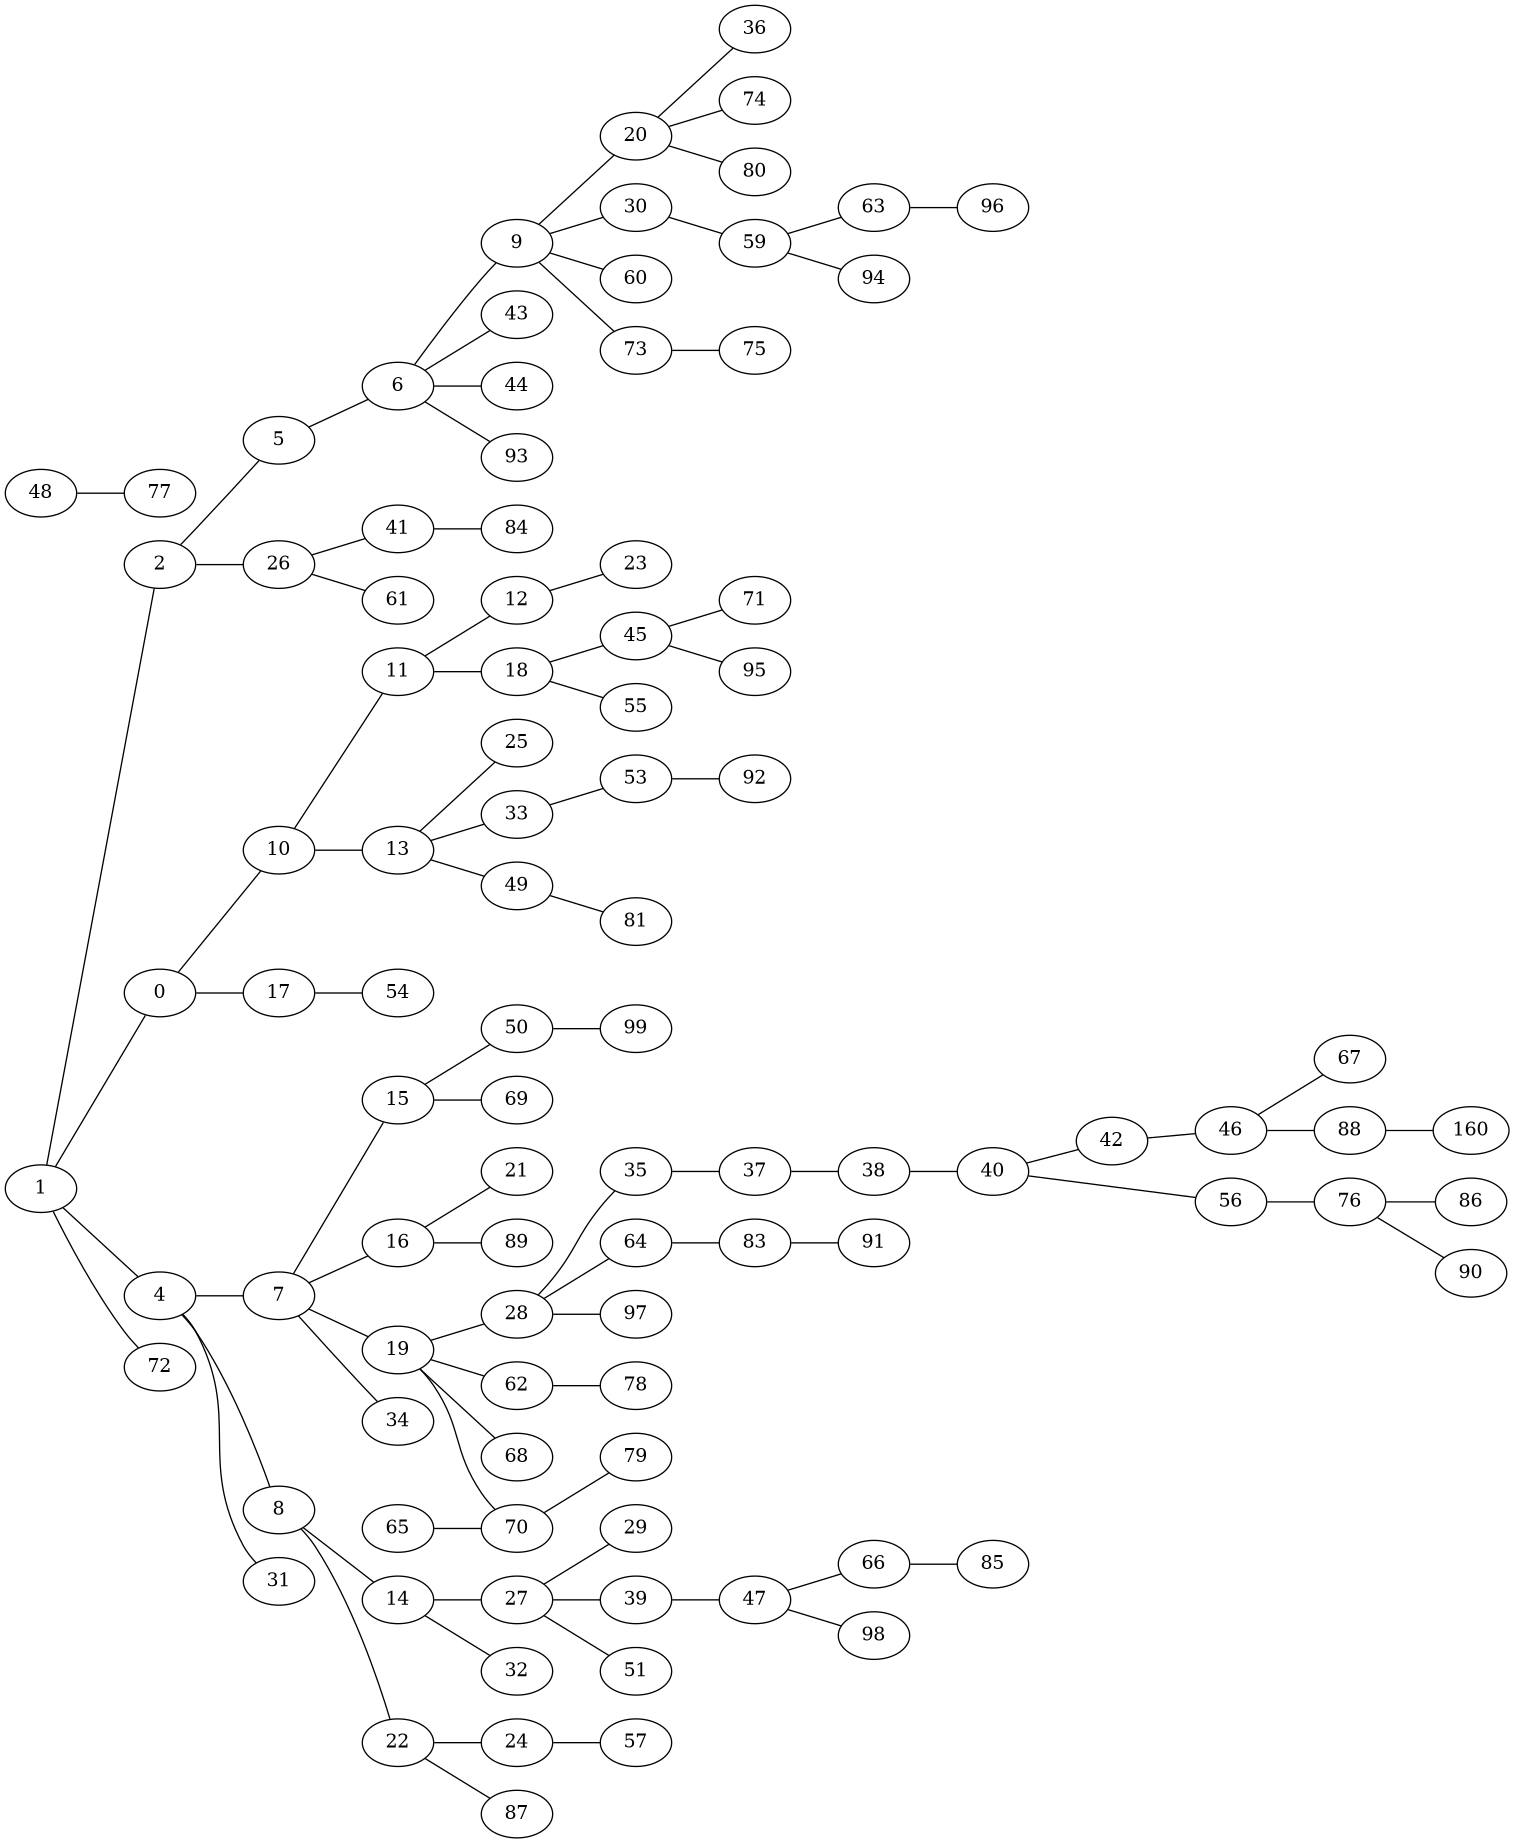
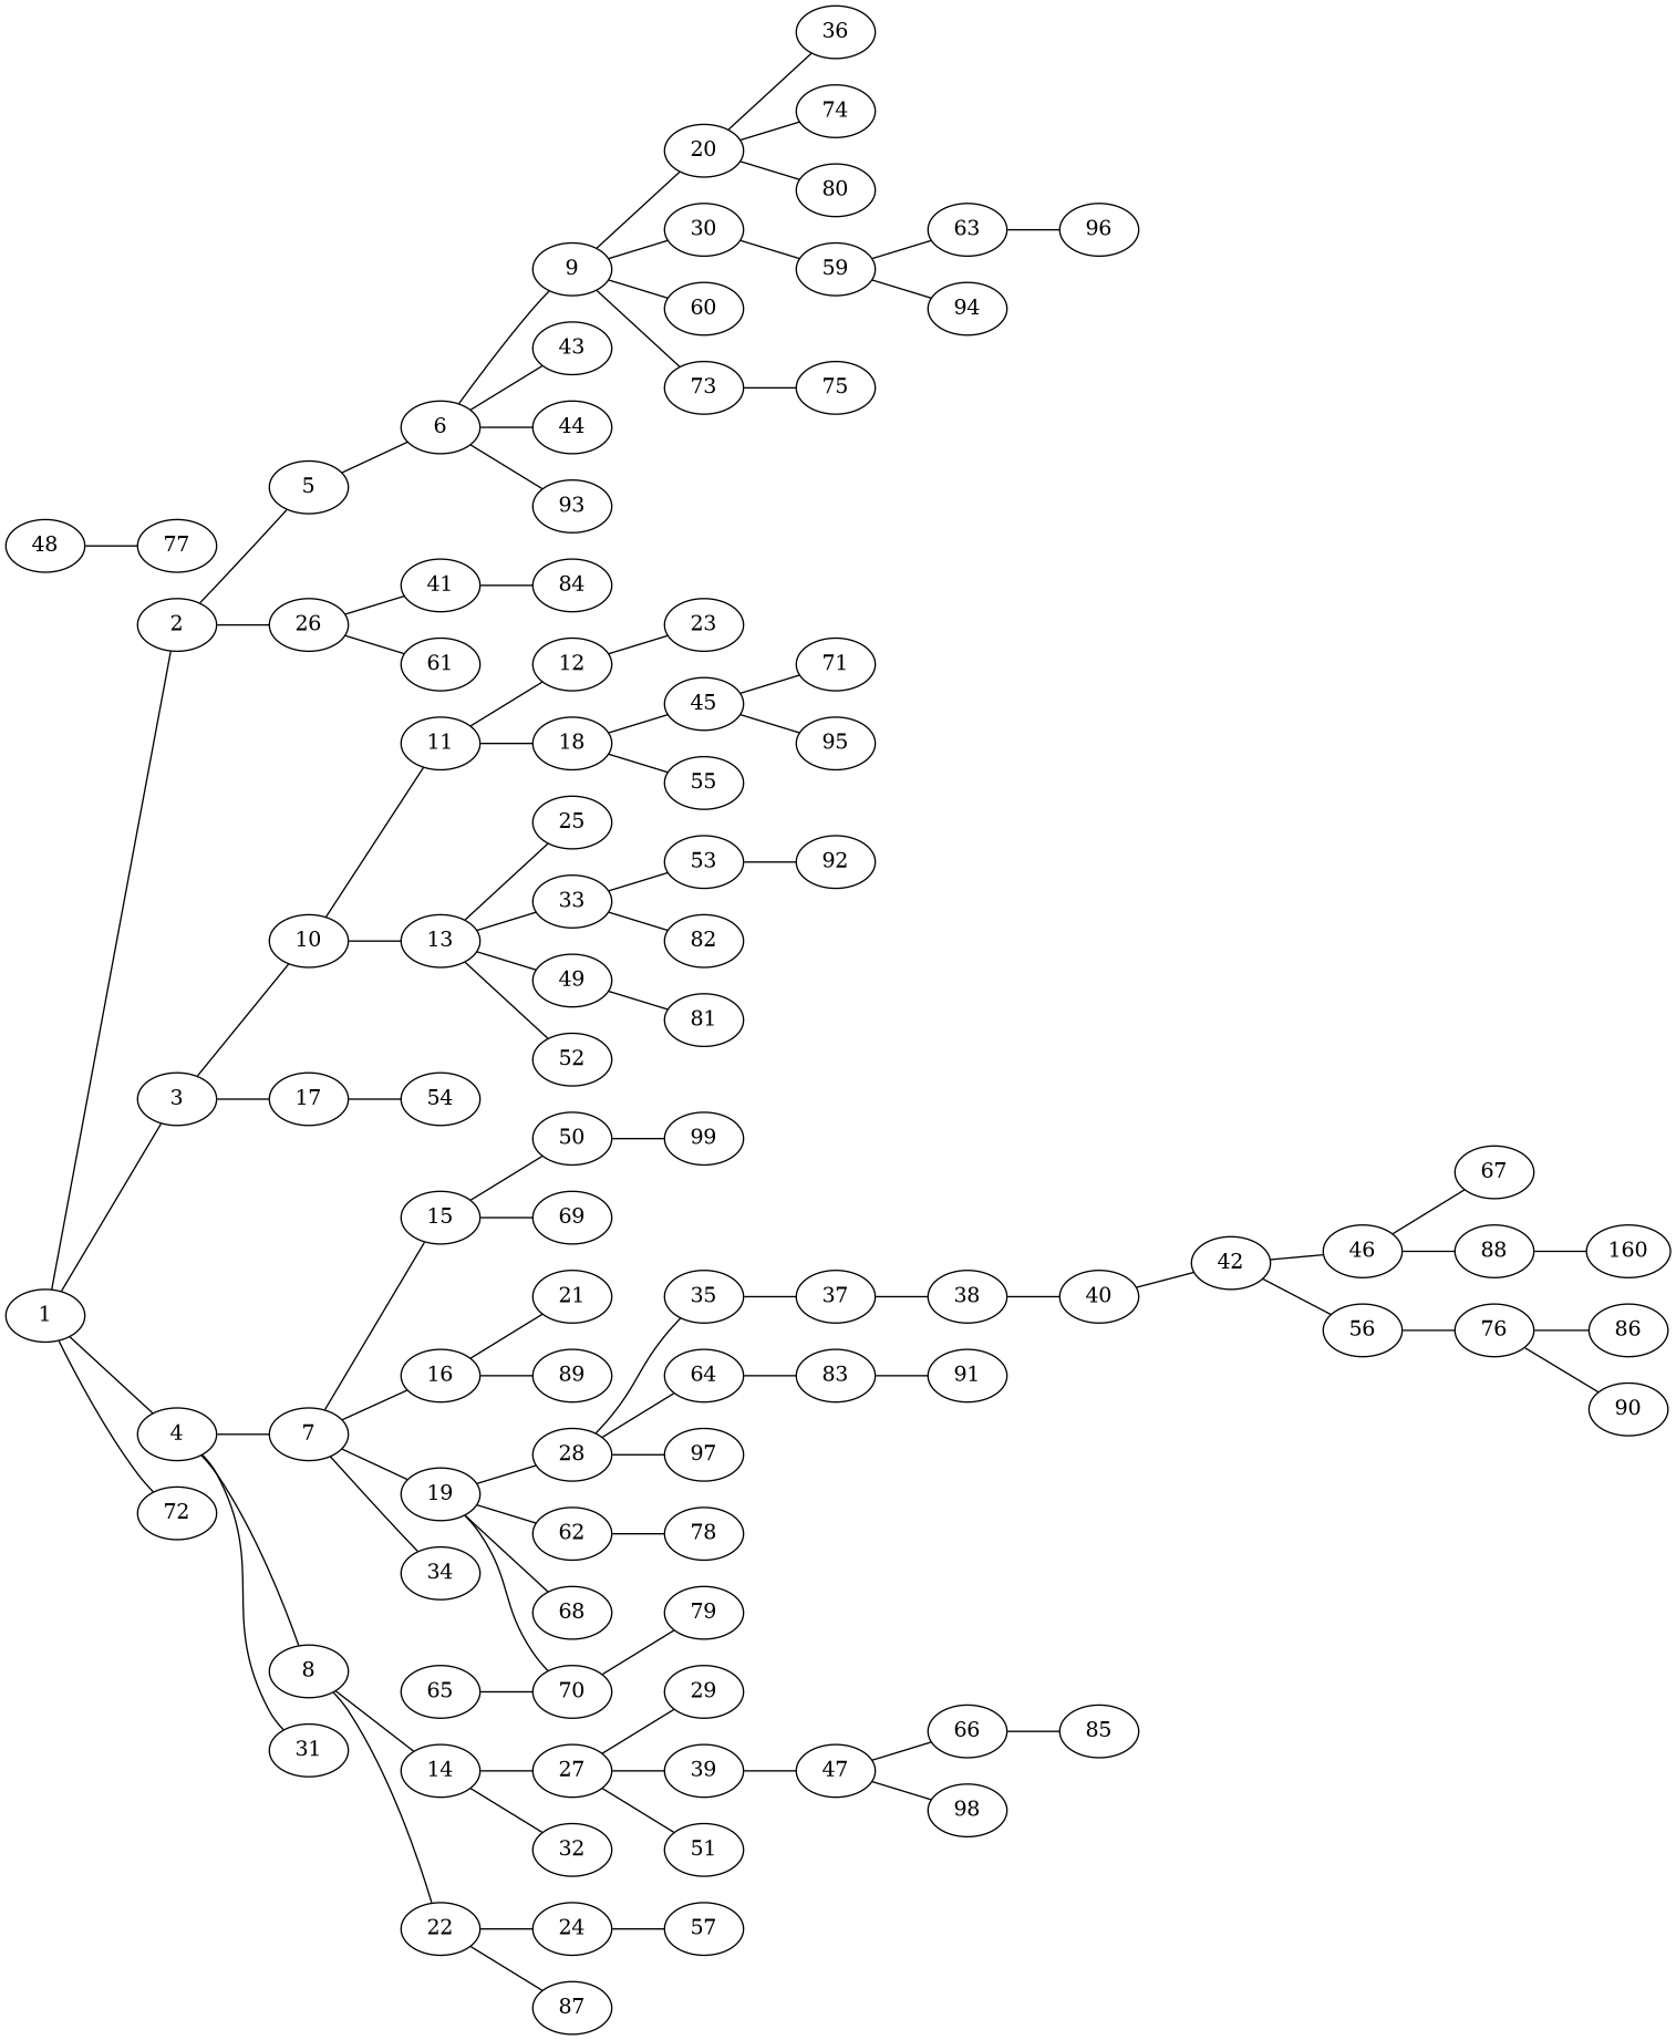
  graph {
    rankdir=LR
    1
    2
-   3 [label=0]
+   3
    4
    72
    5
    26
    10
    17
    7
    8
    31
    6
    41
    61
    11
    13
    54
    15
    16
    19
    34
    14
    22
    9
    43
    44
    93
    84
    12
    18
    25
    33
    49
+   52
    50
    69
    21
    89
    28
    62
    68
    70
    27
    32
    24
    87
    20
    30
    60
    73
    36
    74
    80
    59
    75
    99
    35
    64
    97
    78
    65
    29
    39
    51
    57
    63
    94
    23
    45
    55
    53
+   82
    81
    71
    95
    92
    47
    37
    48
    77
    83
    79
    66
    98
    38
    91
    96
    40
    42
    46
    56
    85
    67
    88
    76
    n97 [label=160]
    86
    90
    1 -- 2
    1 -- 3
    1 -- 4
    1 -- 72
    2 -- 5
    2 -- 26
    3 -- 10
    3 -- 17
    4 -- 7
    4 -- 8
    4 -- 31
    5 -- 6
    26 -- 41
    26 -- 61
    10 -- 11
    10 -- 13
    17 -- 54
    7 -- 15
    7 -- 16
    7 -- 19
    7 -- 34
    8 -- 14
    8 -- 22
    6 -- 9
    6 -- 43
    6 -- 44
    6 -- 93
    41 -- 84
    11 -- 12
    11 -- 18
    13 -- 25
    13 -- 33
    13 -- 49
+   13 -- 52
    15 -- 50
    15 -- 69
    16 -- 21
    16 -- 89
    19 -- 28
    19 -- 62
    19 -- 68
    19 -- 70
    14 -- 27
    14 -- 32
    22 -- 24
    22 -- 87
    9 -- 20
    9 -- 30
    9 -- 60
    9 -- 73
    12 -- 23
    18 -- 45
    18 -- 55
    33 -- 53
+   33 -- 82
    49 -- 81
    50 -- 99
    28 -- 35
    28 -- 64
    28 -- 97
    62 -- 78
    70 -- 79
    27 -- 29
    27 -- 39
    27 -- 51
    24 -- 57
    20 -- 36
    20 -- 74
    20 -- 80
    30 -- 59
    73 -- 75
    59 -- 63
    59 -- 94
    35 -- 37
    64 -- 83
    65 -- 70
    39 -- 47
    63 -- 96
    45 -- 71
    45 -- 95
    53 -- 92
    47 -- 66
    47 -- 98
    37 -- 38
    48 -- 77
    83 -- 91
    66 -- 85
    38 -- 40
    40 -- 42
    42 -- 46
-   40 -- 56
+   42 -- 56
    46 -- 67
    46 -- 88
    56 -- 76
    88 -- n97
    76 -- 86
    76 -- 90
  }
